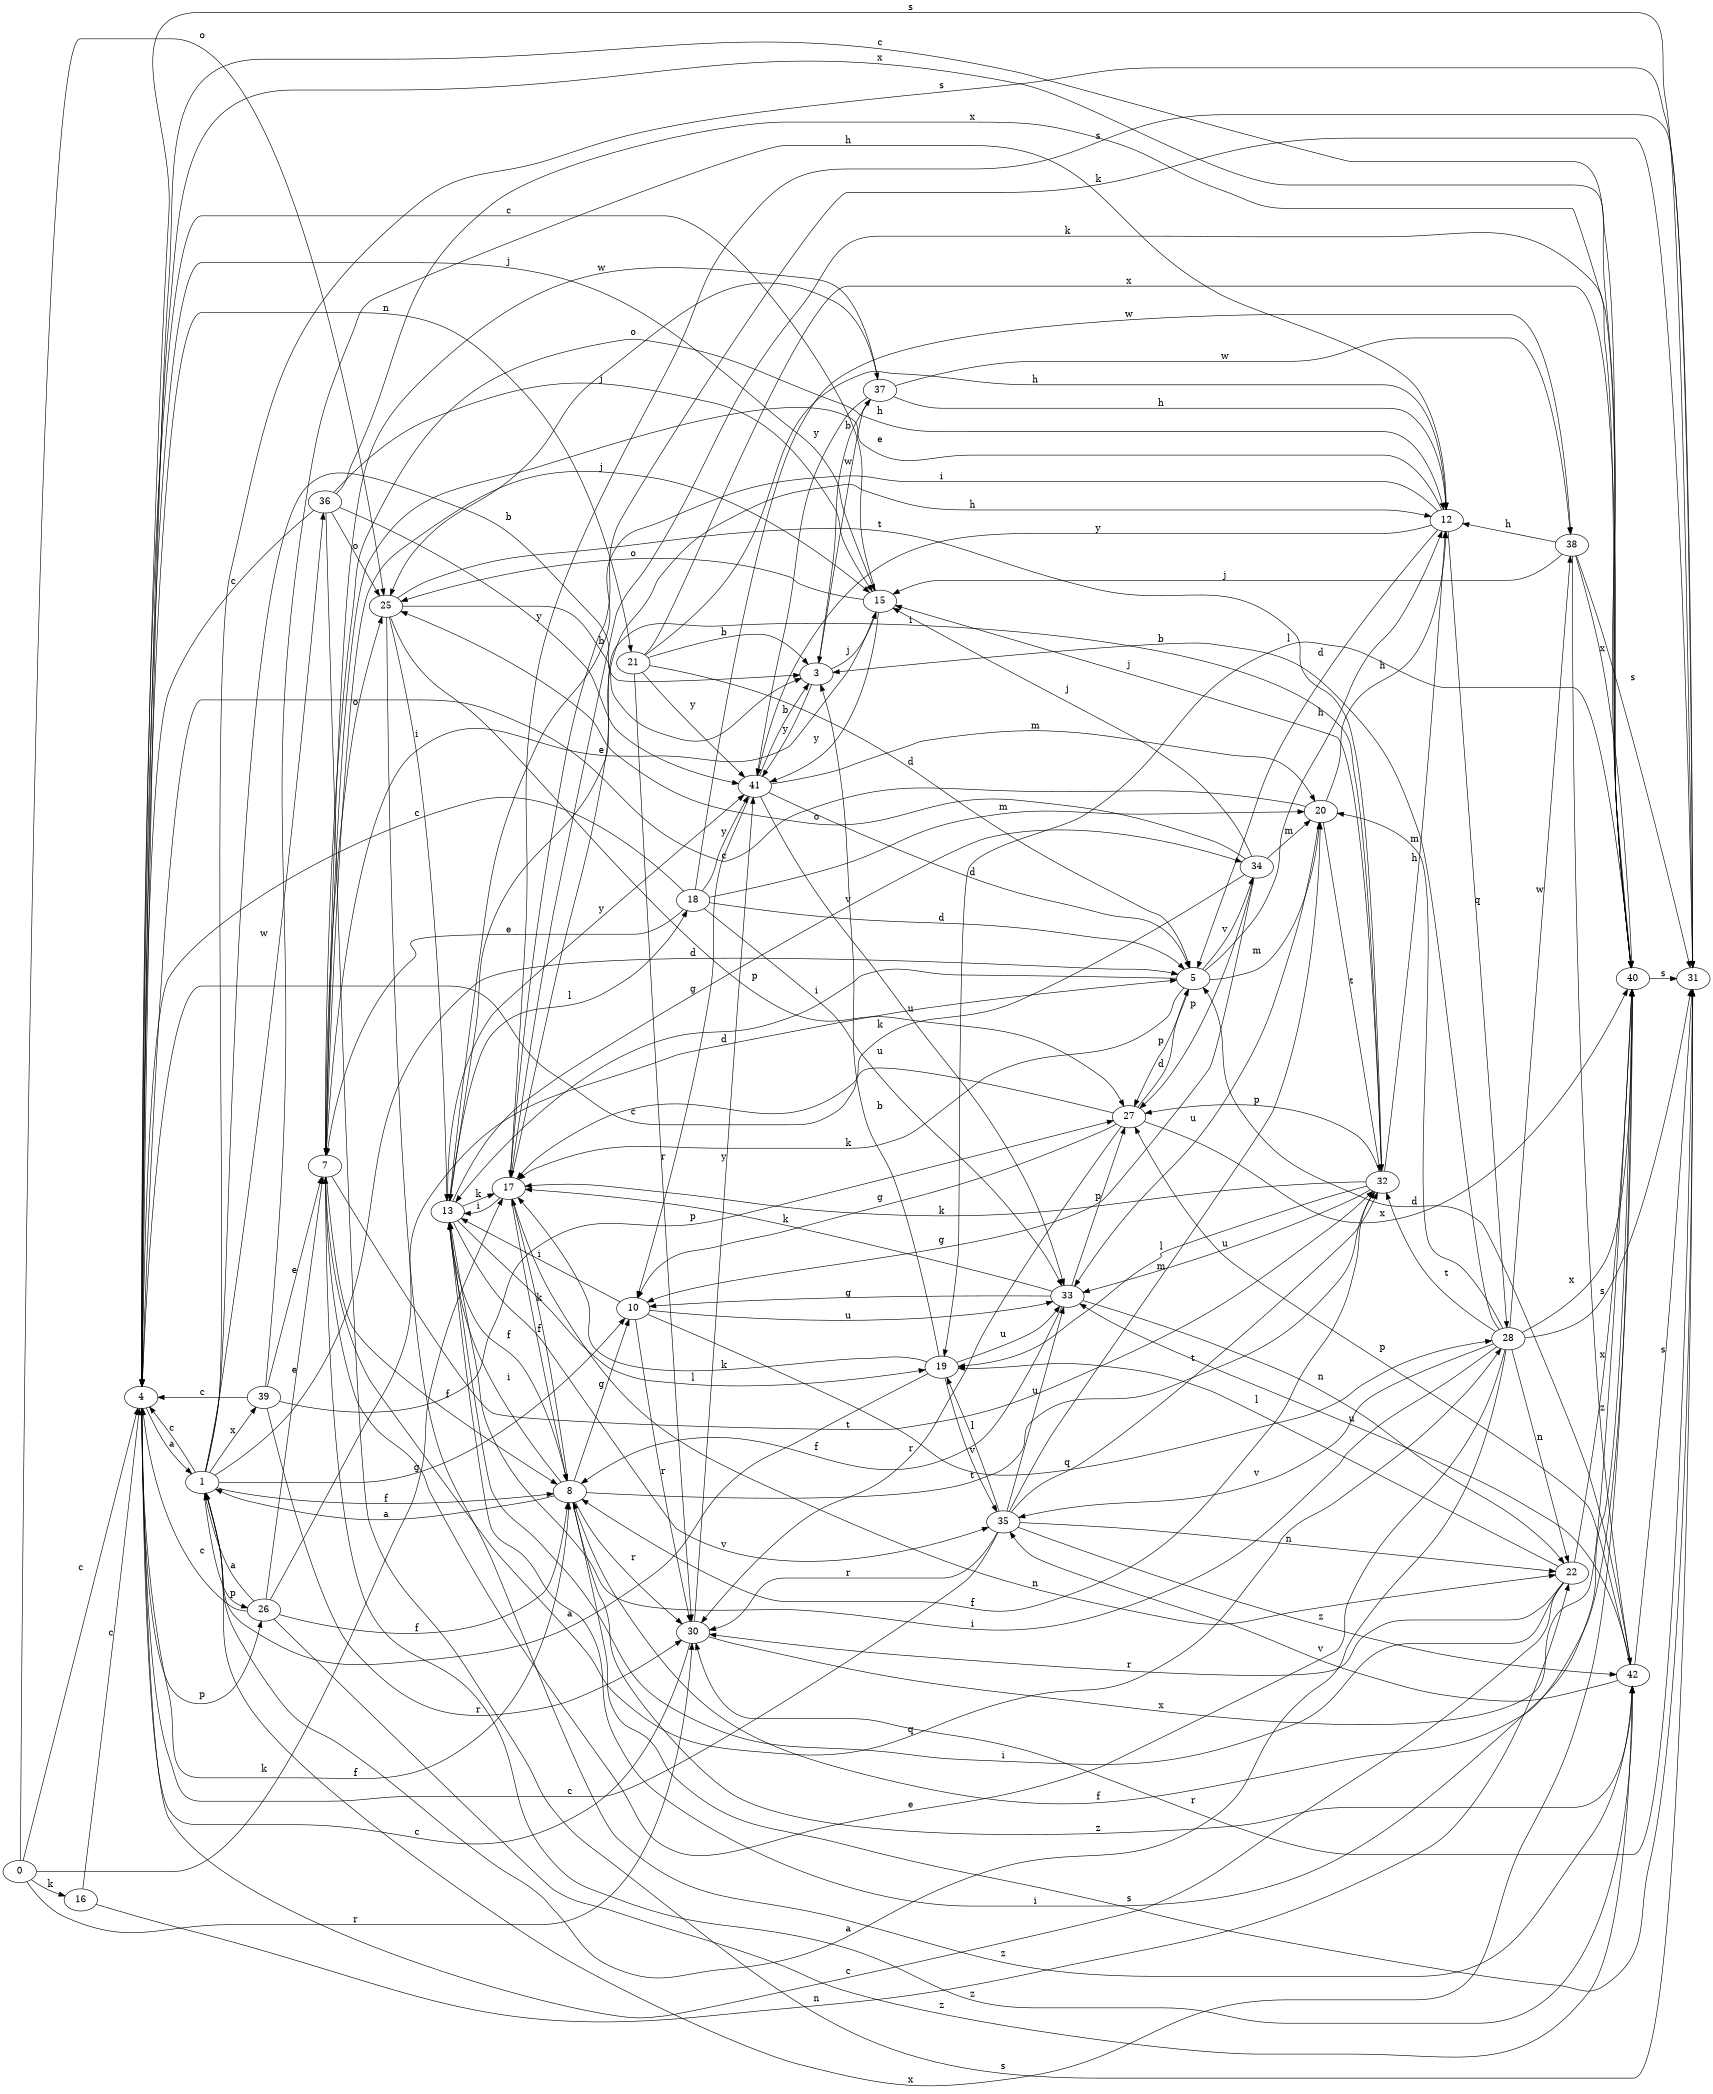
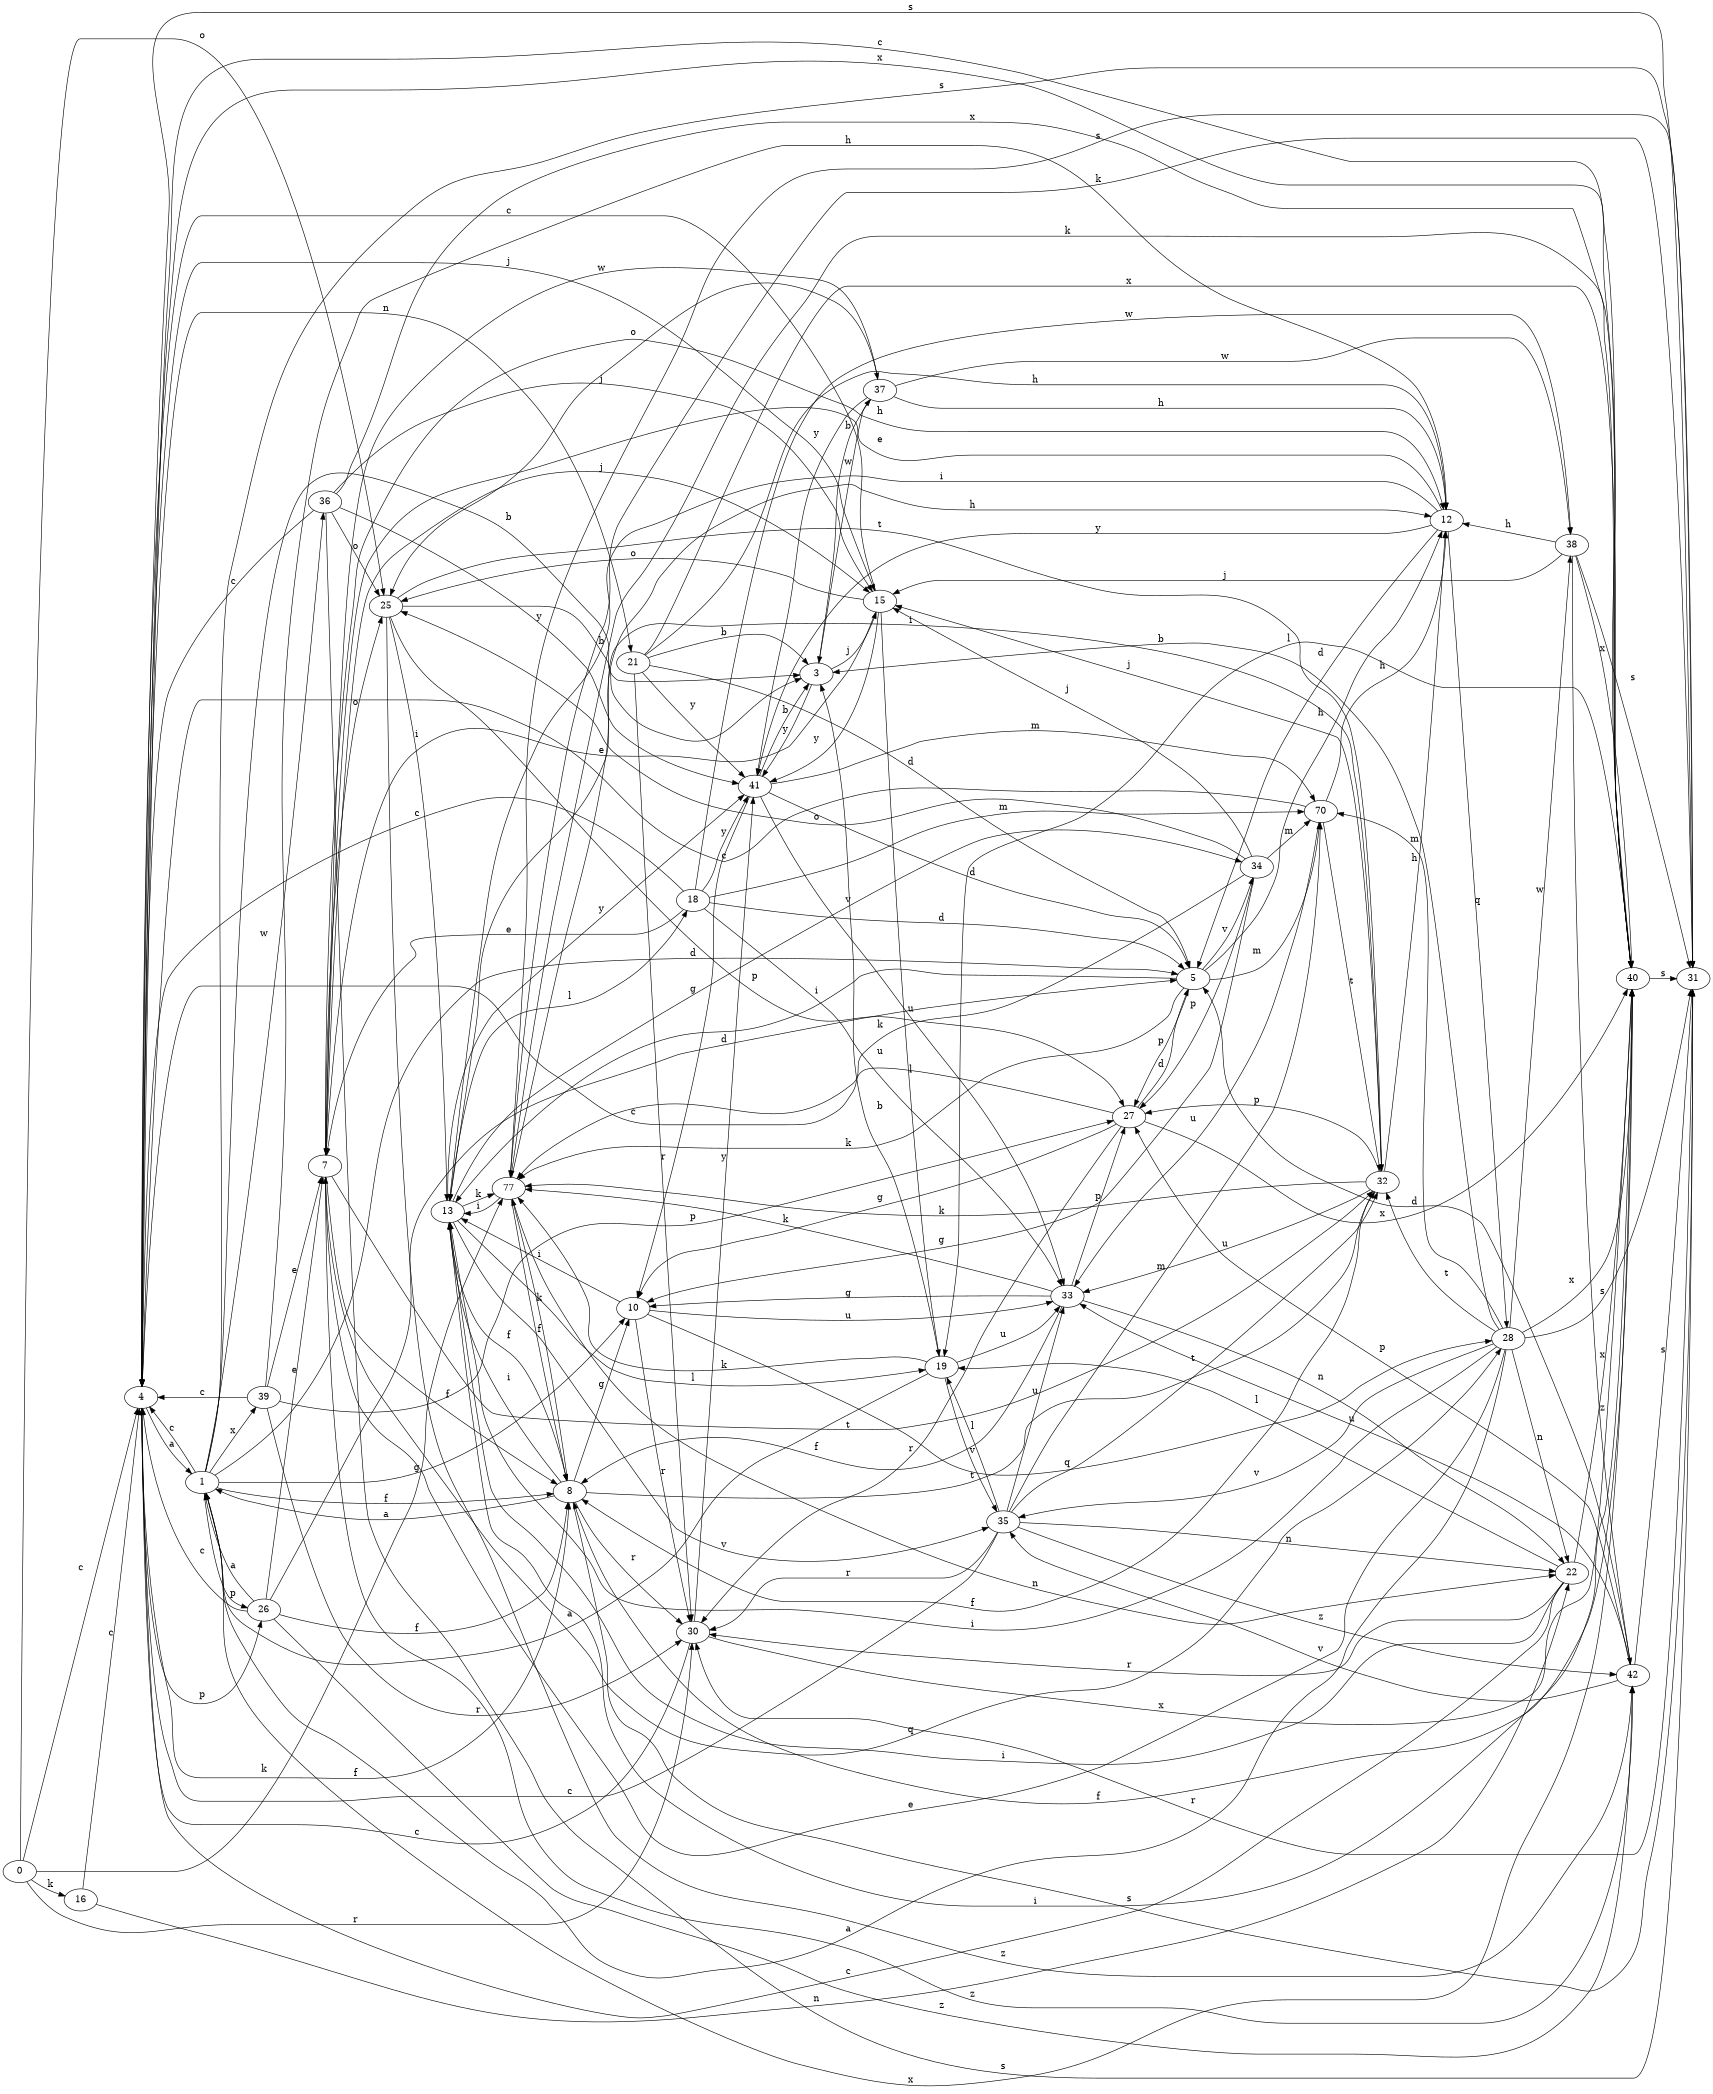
  strict digraph {
    rankdir=LR
    0
    4
    16
-   17
+   17 [label=77]
    25
    30
    1
    8
    26
    31
    40
    15
    21
    22
    12
    13
    3
    27
    32
    42
    41
    5
    10
    36
    39
    37
    34
-   20
+   20 [label=70]
    28
    33
    7
    19
    38
    18
    35
    0 -> 4 [label=c]
    0 -> 16 [label=k]
    0 -> 17 [label=k]
    0 -> 25 [label=o]
    0 -> 30 [label=r]
    4 -> 1 [label=a]
    4 -> 8 [label=f]
    4 -> 26 [label=p]
    4 -> 31 [label=s]
    4 -> 40 [label=x]
    4 -> 15 [label=j]
    4 -> 21 [label=n]
    16 -> 4 [label=c]
    16 -> 22 [label=n]
    17 -> 8 [label=f]
    17 -> 31 [label=s]
    17 -> 22 [label=n]
    17 -> 12 [label=h]
    17 -> 13 [label=i]
    25 -> 13 [label=i]
    25 -> 3 [label=b]
    25 -> 27 [label=p]
    25 -> 32 [label=t]
    25 -> 42 [label=z]
    30 -> 4 [label=c]
    30 -> 40 [label=x]
    30 -> 41 [label=y]
    1 -> 4 [label=c]
    1 -> 8 [label=f]
    1 -> 26 [label=p]
    1 -> 31 [label=s]
    1 -> 40 [label=x]
    1 -> 3 [label=b]
    1 -> 5 [label=d]
    1 -> 10 [label=g]
    1 -> 36 [label=w]
    1 -> 39 [label=x]
    8 -> 17 [label=k]
    8 -> 30 [label=r]
    8 -> 1 [label=a]
    8 -> 31 [label=s]
    8 -> 13 [label=i]
    8 -> 32 [label=t]
-   8 -> 42 [label=z]
    8 -> 10 [label=g]
    26 -> 4 [label=c]
    26 -> 1 [label=a]
    26 -> 8 [label=f]
    26 -> 42 [label=z]
    26 -> 5 [label=d]
    26 -> 7 [label=e]
    31 -> 17 [label=k]
    31 -> 30 [label=r]
    40 -> 4 [label=c]
    40 -> 17 [label=k]
    40 -> 8 [label=f]
    40 -> 31 [label=s]
    40 -> 13 [label=i]
    40 -> 19 [label=l]
    15 -> 4 [label=c]
    15 -> 25 [label=o]
    15 -> 41 [label=y]
    15 -> 7 [label=e]
    21 -> 30 [label=r]
    21 -> 40 [label=x]
    21 -> 12 [label=h]
    21 -> 3 [label=b]
    21 -> 41 [label=y]
    21 -> 5 [label=d]
    22 -> 4 [label=c]
    22 -> 30 [label=r]
    22 -> 40 [label=x]
    22 -> 13 [label=i]
    22 -> 19 [label=l]
    12 -> 13 [label=i]
    12 -> 41 [label=y]
    12 -> 5 [label=d]
    12 -> 28 [label=q]
    12 -> 7 [label=e]
    13 -> 17 [label=k]
    13 -> 8 [label=f]
    13 -> 41 [label=y]
    13 -> 34 [label=v]
    13 -> 19 [label=l]
    13 -> 18 [label=l]
    13 -> 35 [label=v]
    3 -> 15 [label=j]
    3 -> 41 [label=y]
    3 -> 37 [label=w]
    27 -> 4 [label=c]
    27 -> 30 [label=r]
    27 -> 40 [label=x]
    27 -> 5 [label=d]
    27 -> 10 [label=g]
    32 -> 17 [label=k]
    32 -> 8 [label=f]
    32 -> 15 [label=j]
    32 -> 12 [label=h]
    32 -> 13 [label=i]
    32 -> 27 [label=p]
    32 -> 33 [label=u]
-   32 -> 19 [label=l]
+   15 -> 19 [label=l]
    42 -> 31 [label=s]
    42 -> 27 [label=p]
    42 -> 5 [label=d]
    42 -> 33 [label=u]
    42 -> 35 [label=v]
    41 -> 3 [label=b]
    41 -> 5 [label=d]
    41 -> 10 [label=g]
    41 -> 20 [label=m]
    41 -> 33 [label=u]
    5 -> 17 [label=k]
    5 -> 12 [label=h]
    5 -> 13 [label=i]
    5 -> 27 [label=p]
    5 -> 34 [label=v]
    5 -> 20 [label=m]
    10 -> 30 [label=r]
    10 -> 13 [label=i]
    10 -> 28 [label=q]
    10 -> 33 [label=u]
    36 -> 4 [label=c]
    36 -> 25 [label=o]
    36 -> 31 [label=s]
    36 -> 40 [label=x]
    36 -> 15 [label=j]
    36 -> 41 [label=y]
    39 -> 4 [label=c]
    39 -> 30 [label=r]
    39 -> 12 [label=h]
    39 -> 27 [label=p]
    39 -> 7 [label=e]
    37 -> 25 [label=o]
    37 -> 12 [label=h]
    37 -> 3 [label=b]
    37 -> 41 [label=y]
    37 -> 38 [label=w]
    34 -> 17 [label=k]
    34 -> 25 [label=o]
    34 -> 15 [label=j]
    34 -> 27 [label=p]
    34 -> 10 [label=g]
    34 -> 20 [label=m]
    20 -> 4 [label=c]
    20 -> 12 [label=h]
    20 -> 32 [label=t]
    20 -> 33 [label=u]
    28 -> 1 [label=a]
    28 -> 31 [label=s]
    28 -> 40 [label=x]
    28 -> 22 [label=n]
    28 -> 13 [label=i]
    28 -> 3 [label=b]
    28 -> 32 [label=t]
    28 -> 20 [label=m]
    28 -> 7 [label=e]
    28 -> 38 [label=w]
    28 -> 35 [label=v]
    33 -> 17 [label=k]
    33 -> 8 [label=f]
    33 -> 22 [label=n]
    33 -> 27 [label=p]
    33 -> 10 [label=g]
    7 -> 25 [label=o]
    7 -> 8 [label=f]
    7 -> 15 [label=j]
    7 -> 12 [label=h]
    7 -> 32 [label=t]
    7 -> 42 [label=z]
    7 -> 37 [label=w]
    7 -> 28 [label=q]
    19 -> 17 [label=k]
    19 -> 1 [label=a]
    19 -> 3 [label=b]
    19 -> 33 [label=u]
    19 -> 35 [label=v]
    38 -> 31 [label=s]
    38 -> 40 [label=x]
    38 -> 15 [label=j]
    38 -> 12 [label=h]
    38 -> 42 [label=z]
    18 -> 4 [label=c]
    18 -> 41 [label=y]
    18 -> 5 [label=d]
    18 -> 20 [label=m]
    18 -> 33 [label=u]
    18 -> 7 [label=e]
    18 -> 38 [label=w]
    35 -> 4 [label=c]
    35 -> 30 [label=r]
    35 -> 22 [label=n]
    35 -> 32 [label=t]
    35 -> 42 [label=z]
    35 -> 20 [label=m]
    35 -> 33 [label=u]
    35 -> 19 [label=l]
  }
